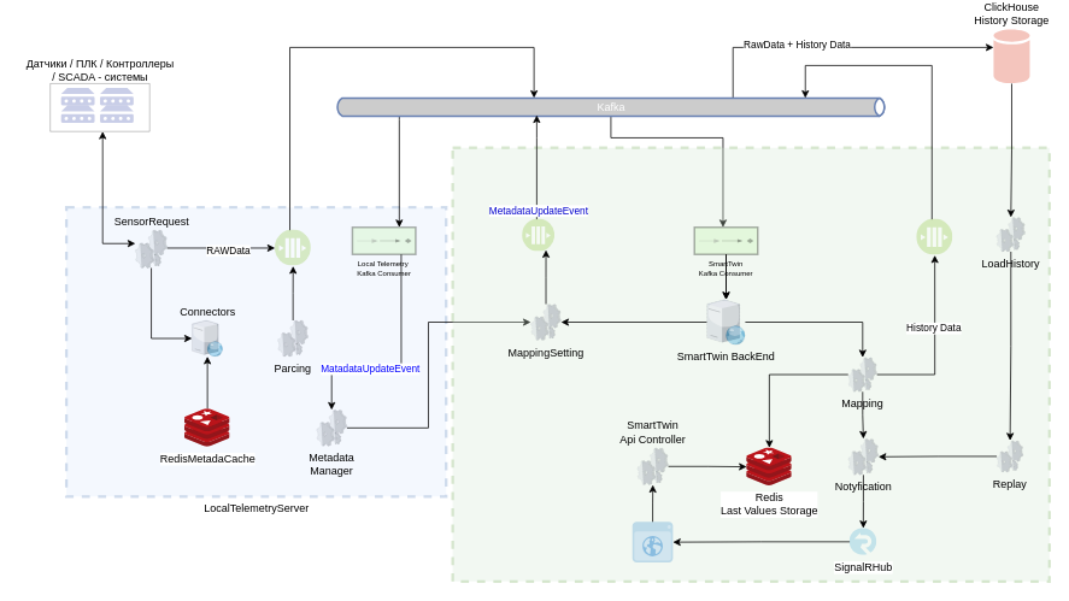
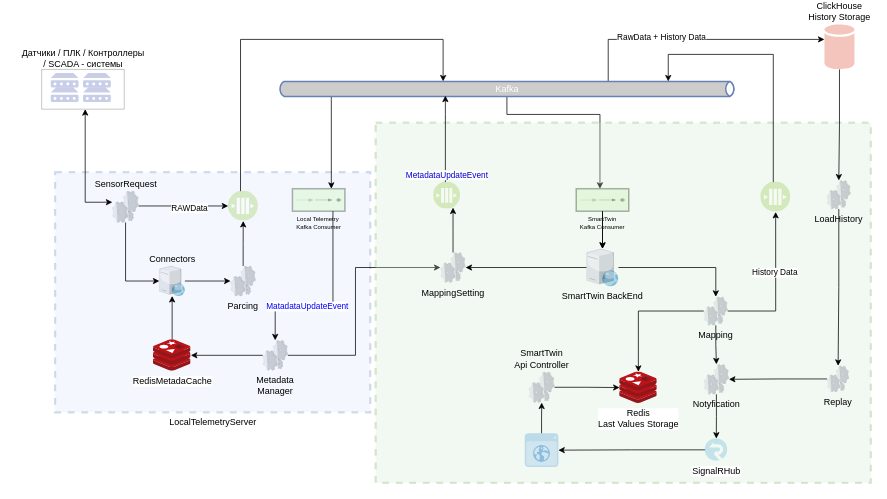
  <mxCell id="0" />
  <mxCell id="1" parent="0" />
  <mxCell id="2" value="LocalTelemetryServer" style="verticalLabelPosition=bottom;verticalAlign=top;html=1;shape=mxgraph.basic.rect;fillColor2=none;strokeWidth=3;size=20;indent=5;dashed=1;fillColor=#dae8fc;strokeColor=#6c8ebf;opacity=30;" parent="1" vertex="1"><mxGeometry x="72.87" y="217" width="420" height="320" as="geometry" /></mxCell>
+ <mxCell id="3" style="edgeStyle=orthogonalEdgeStyle;rounded=0;orthogonalLoop=1;jettySize=auto;html=1;" parent="1" source="4" target="6" edge="1"><mxGeometry relative="1" as="geometry" /></mxCell>
  <mxCell id="4" value="Connectors" style="verticalLabelPosition=top;aspect=fixed;html=1;verticalAlign=bottom;strokeColor=none;align=center;outlineConnect=0;shape=mxgraph.citrix.web_server;gradientColor=none;opacity=30;labelPosition=center;" parent="1" vertex="1"><mxGeometry x="211.85" y="342" width="34" height="40" as="geometry" /></mxCell>
  <mxCell id="5" style="edgeStyle=orthogonalEdgeStyle;rounded=0;orthogonalLoop=1;jettySize=auto;html=1;" parent="1" source="6" target="13" edge="1"><mxGeometry relative="1" as="geometry" /></mxCell>
  <mxCell id="6" value="Parcing" style="verticalLabelPosition=bottom;aspect=fixed;html=1;verticalAlign=top;strokeColor=none;align=center;outlineConnect=0;shape=mxgraph.citrix.process;opacity=30;" parent="1" vertex="1"><mxGeometry x="306.68" y="342" width="33.55" height="40" as="geometry" /></mxCell>
  <mxCell id="7" style="edgeStyle=orthogonalEdgeStyle;rounded=0;orthogonalLoop=1;jettySize=auto;html=1;" parent="1" source="11" target="4" edge="1"><mxGeometry relative="1" as="geometry"><Array as="points"><mxPoint x="167.16" y="362" /></Array></mxGeometry></mxCell>
  <mxCell id="8" style="edgeStyle=orthogonalEdgeStyle;rounded=0;orthogonalLoop=1;jettySize=auto;html=1;startArrow=classic;startFill=1;" parent="1" source="11" target="33" edge="1"><mxGeometry relative="1" as="geometry"><mxPoint x="113.16" y="160" as="targetPoint" /><Array as="points"><mxPoint x="113" y="257" /></Array></mxGeometry></mxCell>
  <mxCell id="9" style="edgeStyle=orthogonalEdgeStyle;rounded=0;orthogonalLoop=1;jettySize=auto;html=1;entryX=0;entryY=0.5;entryDx=0;entryDy=0;startArrow=none;startFill=0;" parent="1" source="11" target="13" edge="1"><mxGeometry relative="1" as="geometry"><Array as="points"><mxPoint x="275" y="262" /><mxPoint x="275" y="262" /></Array></mxGeometry></mxCell>
  <mxCell id="10" value="RAWData" style="edgeLabel;html=1;align=center;verticalAlign=middle;resizable=0;points=[];" parent="9" vertex="1" connectable="0"><mxGeometry x="0.136" y="-2" relative="1" as="geometry"><mxPoint x="-1" as="offset" /></mxGeometry></mxCell>
  <mxCell id="11" value="SensorRequest" style="verticalLabelPosition=top;aspect=fixed;html=1;verticalAlign=bottom;strokeColor=none;align=center;outlineConnect=0;shape=mxgraph.citrix.process;opacity=30;labelPosition=center;" parent="1" vertex="1"><mxGeometry x="149.16" y="242" width="35.23" height="42" as="geometry" /></mxCell>
  <mxCell id="12" style="edgeStyle=orthogonalEdgeStyle;rounded=0;orthogonalLoop=1;jettySize=auto;html=1;" parent="1" source="13" target="18" edge="1"><mxGeometry relative="1" as="geometry"><Array as="points"><mxPoint x="320" y="40" /><mxPoint x="590" y="40" /></Array></mxGeometry></mxCell>
  <mxCell id="13" value="" style="aspect=fixed;perimeter=ellipsePerimeter;html=1;align=center;shadow=0;dashed=0;fontColor=#4277BB;labelBackgroundColor=#ffffff;fontSize=12;spacingTop=3;image;image=img/lib/ibm/blockchain/message_bus.svg;strokeWidth=5;gradientColor=none;opacity=30;" parent="1" vertex="1"><mxGeometry x="303.61" y="242" width="40" height="40" as="geometry" /></mxCell>
  <mxCell id="14" style="edgeStyle=orthogonalEdgeStyle;rounded=0;orthogonalLoop=1;jettySize=auto;html=1;startArrow=none;startFill=0;" parent="1" source="18" target="24" edge="1"><mxGeometry relative="1" as="geometry"><Array as="points"><mxPoint x="441" y="120" /><mxPoint x="441" y="120" /></Array></mxGeometry></mxCell>
  <mxCell id="15" style="edgeStyle=orthogonalEdgeStyle;rounded=0;orthogonalLoop=1;jettySize=auto;html=1;startArrow=none;startFill=0;" parent="1" source="18" target="38" edge="1"><mxGeometry relative="1" as="geometry"><Array as="points"><mxPoint x="675" y="140" /><mxPoint x="799" y="140" /></Array></mxGeometry></mxCell>
  <mxCell id="16" style="edgeStyle=orthogonalEdgeStyle;rounded=0;orthogonalLoop=1;jettySize=auto;html=1;startArrow=none;startFill=0;" parent="1" source="18" target="59" edge="1"><mxGeometry relative="1" as="geometry"><Array as="points"><mxPoint x="810" y="40" /><mxPoint x="1110" y="40" /></Array></mxGeometry></mxCell>
  <mxCell id="17" value="RawData + History Data" style="edgeLabel;html=1;align=center;verticalAlign=middle;resizable=0;points=[];" parent="16" vertex="1" connectable="0"><mxGeometry x="-0.268" y="4" relative="1" as="geometry"><mxPoint as="offset" /></mxGeometry></mxCell>
  <mxCell id="18" value="Kafka" style="html=1;outlineConnect=0;fillColor=#CCCCCC;strokeColor=#6881B3;gradientColor=none;gradientDirection=north;strokeWidth=2;shape=mxgraph.networks.bus;gradientColor=none;gradientDirection=north;fontColor=#ffffff;perimeter=backbonePerimeter;backboneSize=20;" parent="1" vertex="1"><mxGeometry x="370" y="96" width="610" height="20" as="geometry" /></mxCell>
+ <mxCell id="19" style="edgeStyle=orthogonalEdgeStyle;rounded=0;orthogonalLoop=1;jettySize=auto;html=1;" parent="1" source="21" target="26" edge="1"><mxGeometry relative="1" as="geometry" /></mxCell>
  <mxCell id="20" style="edgeStyle=orthogonalEdgeStyle;rounded=0;orthogonalLoop=1;jettySize=auto;html=1;startArrow=none;startFill=0;" parent="1" source="21" target="50" edge="1"><mxGeometry relative="1" as="geometry"><Array as="points"><mxPoint x="473.16" y="461" /><mxPoint x="473.16" y="344" /></Array></mxGeometry></mxCell>
  <mxCell id="21" value="Metadata&lt;br&gt;Manager" style="verticalLabelPosition=bottom;aspect=fixed;html=1;verticalAlign=top;strokeColor=none;align=center;outlineConnect=0;shape=mxgraph.citrix.process;opacity=30;" parent="1" vertex="1"><mxGeometry x="349.61" y="441" width="33.55" height="40" as="geometry" /></mxCell>
  <mxCell id="22" style="edgeStyle=orthogonalEdgeStyle;rounded=0;orthogonalLoop=1;jettySize=auto;html=1;" parent="1" target="21" edge="1"><mxGeometry relative="1" as="geometry"><mxPoint x="443.16" y="269" as="sourcePoint" /><Array as="points"><mxPoint x="443.16" y="269" /><mxPoint x="443.16" y="397" /><mxPoint x="366.16" y="397" /></Array></mxGeometry></mxCell>
  <mxCell id="23" value="MatadataUpdateEvent" style="edgeLabel;html=1;align=center;verticalAlign=middle;resizable=0;points=[];fontColor=#0000FF;" parent="22" vertex="1" connectable="0"><mxGeometry x="0.312" y="-2" relative="1" as="geometry"><mxPoint as="offset" /></mxGeometry></mxCell>
  <mxCell id="24" value="Local Telemetry&amp;nbsp;&lt;br&gt;Kafka Consumer" style="fillColor=#c0f5a9;dashed=0;outlineConnect=0;strokeWidth=2;html=1;align=center;fontSize=8;verticalLabelPosition=bottom;verticalAlign=top;shape=mxgraph.eip.event_driven_consumer;opacity=30;" parent="1" vertex="1"><mxGeometry x="389.16" y="239" width="70" height="30" as="geometry" /></mxCell>
  <mxCell id="25" style="edgeStyle=orthogonalEdgeStyle;rounded=0;orthogonalLoop=1;jettySize=auto;html=1;fontColor=#0000CC;startArrow=none;startFill=0;" parent="1" source="26" target="4" edge="1"><mxGeometry relative="1" as="geometry" /></mxCell>
  <mxCell id="26" value="RedisMetadaCache" style="aspect=fixed;html=1;points=[];align=center;image;fontSize=12;image=img/lib/mscae/Cache_Redis_Product.svg;" parent="1" vertex="1"><mxGeometry x="203.85" y="440" width="50" height="42" as="geometry" /></mxCell>
  <mxCell id="27" value="" style="group" parent="1" vertex="1" connectable="0"><mxGeometry x="20" y="50" width="180" height="83" as="geometry" /></mxCell>
  <mxCell id="28" value="" style="group;labelPosition=center;verticalLabelPosition=bottom;align=center;verticalAlign=top;textDirection=ltr;" parent="27" vertex="1" connectable="0"><mxGeometry x="35.0" y="30" width="110" height="53" as="geometry" /></mxCell>
  <mxCell id="29" value="" style="aspect=fixed;pointerEvents=1;shadow=0;dashed=0;html=1;strokeColor=none;labelPosition=center;verticalLabelPosition=bottom;verticalAlign=top;align=center;fillColor=#00188D;shape=mxgraph.mscae.enterprise.device;opacity=30;" parent="28" vertex="1"><mxGeometry x="12.056" y="4.818" width="37.061" height="19.273" as="geometry" /></mxCell>
  <mxCell id="30" value="" style="aspect=fixed;pointerEvents=1;shadow=0;dashed=0;html=1;strokeColor=none;labelPosition=center;verticalLabelPosition=bottom;verticalAlign=top;align=center;fillColor=#00188D;shape=mxgraph.mscae.enterprise.device;opacity=30;" parent="28" vertex="1"><mxGeometry x="12.056" y="24.091" width="37.061" height="19.273" as="geometry" /></mxCell>
  <mxCell id="31" value="" style="aspect=fixed;pointerEvents=1;shadow=0;dashed=0;html=1;strokeColor=none;labelPosition=center;verticalLabelPosition=bottom;verticalAlign=top;align=center;fillColor=#00188D;shape=mxgraph.mscae.enterprise.device;opacity=30;" parent="28" vertex="1"><mxGeometry x="55.106" y="24.091" width="37.061" height="19.273" as="geometry" /></mxCell>
  <mxCell id="32" value="" style="aspect=fixed;pointerEvents=1;shadow=0;dashed=0;html=1;strokeColor=none;labelPosition=center;verticalLabelPosition=bottom;verticalAlign=top;align=center;fillColor=#00188D;shape=mxgraph.mscae.enterprise.device;opacity=30;" parent="28" vertex="1"><mxGeometry x="55.106" y="4.818" width="37.061" height="19.273" as="geometry" /></mxCell>
  <mxCell id="33" value="" style="verticalLabelPosition=bottom;verticalAlign=top;html=1;shape=mxgraph.basic.rect;fillColor2=none;strokeWidth=1;size=20;indent=5;gradientColor=none;opacity=30;" parent="28" vertex="1"><mxGeometry width="110.0" height="53" as="geometry" /></mxCell>
  <mxCell id="34" value="Датчики / ПЛК / Контроллеры&lt;br&gt;/ SCADA - системы" style="text;html=1;align=center;verticalAlign=middle;resizable=0;points=[];autosize=1;fontSize=12;" parent="27" vertex="1"><mxGeometry width="180" height="30" as="geometry" /></mxCell>
  <mxCell id="35" value="" style="verticalLabelPosition=bottom;verticalAlign=top;html=1;shape=mxgraph.basic.rect;fillColor2=none;strokeWidth=3;size=20;indent=5;dashed=1;opacity=30;fillColor=#d5e8d4;strokeColor=#82b366;" parent="1" vertex="1"><mxGeometry x="500" y="151" width="660" height="480" as="geometry" /></mxCell>
  <mxCell id="36" style="edgeStyle=orthogonalEdgeStyle;rounded=0;orthogonalLoop=1;jettySize=auto;html=1;startArrow=none;startFill=0;" parent="1" source="38" target="48" edge="1"><mxGeometry relative="1" as="geometry" /></mxCell>
  <mxCell id="37" value="" style="edgeStyle=orthogonalEdgeStyle;rounded=0;orthogonalLoop=1;jettySize=auto;html=1;startArrow=none;startFill=0;" parent="1" source="38" target="48" edge="1"><mxGeometry relative="1" as="geometry" /></mxCell>
  <mxCell id="38" value="SmartTwin &lt;br&gt;Kafka Consumer" style="fillColor=#c0f5a9;dashed=0;outlineConnect=0;strokeWidth=2;html=1;align=center;fontSize=8;verticalLabelPosition=bottom;verticalAlign=top;shape=mxgraph.eip.event_driven_consumer;opacity=30;" parent="1" vertex="1"><mxGeometry x="767.36" y="239" width="70" height="30" as="geometry" /></mxCell>
  <mxCell id="39" style="edgeStyle=orthogonalEdgeStyle;rounded=0;orthogonalLoop=1;jettySize=auto;html=1;startArrow=none;startFill=0;" parent="1" source="43" target="45" edge="1"><mxGeometry relative="1" as="geometry" /></mxCell>
  <mxCell id="40" style="edgeStyle=orthogonalEdgeStyle;rounded=0;orthogonalLoop=1;jettySize=auto;html=1;startArrow=none;startFill=0;" parent="1" source="43" target="55" edge="1"><mxGeometry relative="1" as="geometry" /></mxCell>
  <mxCell id="41" style="edgeStyle=orthogonalEdgeStyle;rounded=0;orthogonalLoop=1;jettySize=auto;html=1;startArrow=none;startFill=0;" parent="1" source="43" target="57" edge="1"><mxGeometry relative="1" as="geometry" /></mxCell>
  <mxCell id="42" value="History Data" style="edgeLabel;html=1;align=center;verticalAlign=middle;resizable=0;points=[];" parent="41" vertex="1" connectable="0"><mxGeometry x="0.177" y="2" relative="1" as="geometry"><mxPoint as="offset" /></mxGeometry></mxCell>
  <mxCell id="43" value="Mapping" style="verticalLabelPosition=bottom;aspect=fixed;html=1;verticalAlign=top;strokeColor=none;align=center;outlineConnect=0;shape=mxgraph.citrix.process;opacity=30;dashed=1;" parent="1" vertex="1"><mxGeometry x="937.36" y="383" width="31.87" height="38" as="geometry" /></mxCell>
  <mxCell id="44" style="edgeStyle=orthogonalEdgeStyle;rounded=0;orthogonalLoop=1;jettySize=auto;html=1;startArrow=none;startFill=0;" parent="1" source="45" target="65" edge="1"><mxGeometry relative="1" as="geometry" /></mxCell>
  <mxCell id="45" value="Notyfication" style="verticalLabelPosition=bottom;aspect=fixed;html=1;verticalAlign=top;strokeColor=none;align=center;outlineConnect=0;shape=mxgraph.citrix.process;opacity=30;dashed=1;" parent="1" vertex="1"><mxGeometry x="937.36" y="473" width="33.55" height="40" as="geometry" /></mxCell>
  <mxCell id="46" style="edgeStyle=orthogonalEdgeStyle;rounded=0;orthogonalLoop=1;jettySize=auto;html=1;startArrow=none;startFill=0;" parent="1" source="48" target="50" edge="1"><mxGeometry relative="1" as="geometry" /></mxCell>
  <mxCell id="47" style="edgeStyle=orthogonalEdgeStyle;rounded=0;orthogonalLoop=1;jettySize=auto;html=1;startArrow=none;startFill=0;" parent="1" source="48" target="43" edge="1"><mxGeometry relative="1" as="geometry" /></mxCell>
  <mxCell id="48" value="SmartTwin BackEnd" style="verticalLabelPosition=bottom;aspect=fixed;html=1;verticalAlign=top;strokeColor=none;align=center;outlineConnect=0;shape=mxgraph.citrix.web_server;gradientColor=none;opacity=30;dashed=1;" parent="1" vertex="1"><mxGeometry x="781.11" y="319" width="42.5" height="50" as="geometry" /></mxCell>
  <mxCell id="49" style="edgeStyle=orthogonalEdgeStyle;rounded=0;orthogonalLoop=1;jettySize=auto;html=1;entryX=0.75;entryY=1;entryDx=0;entryDy=0;startArrow=none;startFill=0;" parent="1" source="50" target="54" edge="1"><mxGeometry relative="1" as="geometry" /></mxCell>
  <mxCell id="50" value="MappingSetting" style="verticalLabelPosition=bottom;aspect=fixed;html=1;verticalAlign=top;strokeColor=none;align=center;outlineConnect=0;shape=mxgraph.citrix.process;opacity=30;dashed=1;" parent="1" vertex="1"><mxGeometry x="586.39" y="324" width="33.54" height="40" as="geometry" /></mxCell>
  <mxCell id="51" style="edgeStyle=orthogonalEdgeStyle;rounded=0;orthogonalLoop=1;jettySize=auto;html=1;startArrow=none;startFill=0;" parent="1" source="54" target="18" edge="1"><mxGeometry relative="1" as="geometry"><Array as="points"><mxPoint x="593" y="140" /><mxPoint x="593" y="140" /></Array></mxGeometry></mxCell>
  <mxCell id="52" value="Edtlj" style="edgeLabel;html=1;align=center;verticalAlign=middle;resizable=0;points=[];" parent="51" vertex="1" connectable="0"><mxGeometry x="-0.835" y="1" relative="1" as="geometry"><mxPoint y="-1" as="offset" /></mxGeometry></mxCell>
  <mxCell id="53" value="MetadataUpdateEvent" style="edgeLabel;html=1;align=center;verticalAlign=middle;resizable=0;points=[];fontColor=#0000CC;" parent="51" vertex="1" connectable="0"><mxGeometry x="-0.835" y="-1" relative="1" as="geometry"><mxPoint y="-1" as="offset" /></mxGeometry></mxCell>
  <mxCell id="54" value="" style="aspect=fixed;perimeter=ellipsePerimeter;html=1;align=center;shadow=0;dashed=0;fontColor=#4277BB;labelBackgroundColor=#ffffff;fontSize=12;spacingTop=3;image;image=img/lib/ibm/blockchain/message_bus.svg;strokeWidth=5;gradientColor=none;opacity=30;" parent="1" vertex="1"><mxGeometry x="577.16" y="230" width="36" height="36" as="geometry" /></mxCell>
  <mxCell id="55" value="Redis&lt;br&gt;Last Values Storage" style="aspect=fixed;html=1;points=[];align=center;image;fontSize=12;image=img/lib/mscae/Cache_Redis_Product.svg;" parent="1" vertex="1"><mxGeometry x="825.16" y="483" width="50" height="42" as="geometry" /></mxCell>
  <mxCell id="56" style="edgeStyle=orthogonalEdgeStyle;rounded=0;orthogonalLoop=1;jettySize=auto;html=1;startArrow=none;startFill=0;" parent="1" source="57" target="18" edge="1"><mxGeometry relative="1" as="geometry"><Array as="points"><mxPoint x="1030" y="60" /><mxPoint x="890" y="60" /></Array></mxGeometry></mxCell>
  <mxCell id="57" value="" style="aspect=fixed;perimeter=ellipsePerimeter;html=1;align=center;shadow=0;dashed=0;fontColor=#4277BB;labelBackgroundColor=#ffffff;fontSize=12;spacingTop=3;image;image=img/lib/ibm/blockchain/message_bus.svg;strokeWidth=5;gradientColor=none;opacity=30;" parent="1" vertex="1"><mxGeometry x="1013.16" y="230" width="40" height="40" as="geometry" /></mxCell>
  <mxCell id="58" style="edgeStyle=orthogonalEdgeStyle;rounded=0;orthogonalLoop=1;jettySize=auto;html=1;startArrow=none;startFill=0;" parent="1" source="59" target="61" edge="1"><mxGeometry relative="1" as="geometry" /></mxCell>
  <mxCell id="59" value="ClickHouse&lt;br&gt;History Storage" style="shadow=0;dashed=0;html=1;strokeColor=none;labelPosition=center;verticalLabelPosition=top;verticalAlign=bottom;outlineConnect=0;align=center;shape=mxgraph.office.databases.database;fillColor=#DA4026;opacity=30;" parent="1" vertex="1"><mxGeometry x="1098.16" y="20" width="40" height="60" as="geometry" /></mxCell>
  <mxCell id="60" style="edgeStyle=orthogonalEdgeStyle;rounded=0;orthogonalLoop=1;jettySize=auto;html=1;startArrow=none;startFill=0;" parent="1" source="61" target="63" edge="1"><mxGeometry relative="1" as="geometry" /></mxCell>
  <mxCell id="61" value="LoadHistory" style="verticalLabelPosition=bottom;aspect=fixed;html=1;verticalAlign=top;strokeColor=none;align=center;outlineConnect=0;shape=mxgraph.citrix.process;opacity=30;dashed=1;" parent="1" vertex="1"><mxGeometry x="1101.29" y="228" width="31.87" height="38" as="geometry" /></mxCell>
  <mxCell id="62" style="edgeStyle=orthogonalEdgeStyle;rounded=0;orthogonalLoop=1;jettySize=auto;html=1;startArrow=none;startFill=0;" parent="1" source="63" target="45" edge="1"><mxGeometry relative="1" as="geometry" /></mxCell>
  <mxCell id="63" value="Replay" style="verticalLabelPosition=bottom;aspect=fixed;html=1;verticalAlign=top;strokeColor=none;align=center;outlineConnect=0;shape=mxgraph.citrix.process;opacity=30;dashed=1;" parent="1" vertex="1"><mxGeometry x="1101.65" y="475" width="29.35" height="35" as="geometry" /></mxCell>
  <mxCell id="64" style="edgeStyle=orthogonalEdgeStyle;rounded=0;orthogonalLoop=1;jettySize=auto;html=1;startArrow=none;startFill=0;" parent="1" source="65" target="67" edge="1"><mxGeometry relative="1" as="geometry" /></mxCell>
  <mxCell id="65" value="SignalRHub" style="aspect=fixed;html=1;points=[];align=center;image;fontSize=12;image=img/lib/mscae/SignalR.svg;strokeWidth=5;gradientColor=none;opacity=30;dashed=1;" parent="1" vertex="1"><mxGeometry x="939.13" y="572" width="30" height="30" as="geometry" /></mxCell>
  <mxCell id="66" style="edgeStyle=orthogonalEdgeStyle;rounded=0;orthogonalLoop=1;jettySize=auto;html=1;startArrow=none;startFill=0;" parent="1" source="67" target="69" edge="1"><mxGeometry relative="1" as="geometry" /></mxCell>
  <mxCell id="67" value="" style="shadow=0;dashed=0;html=1;strokeColor=none;fillColor=#4495D1;labelPosition=center;verticalLabelPosition=bottom;verticalAlign=top;align=center;outlineConnect=0;shape=mxgraph.veeam.2d.web_ui;opacity=30;" parent="1" vertex="1"><mxGeometry x="698.76" y="565" width="44.8" height="44.8" as="geometry" /></mxCell>
  <mxCell id="68" style="edgeStyle=orthogonalEdgeStyle;rounded=0;orthogonalLoop=1;jettySize=auto;html=1;startArrow=none;startFill=0;" parent="1" source="69" target="55" edge="1"><mxGeometry relative="1" as="geometry" /></mxCell>
  <mxCell id="69" value="SmartTwin &lt;br&gt;Api Controller" style="verticalLabelPosition=top;aspect=fixed;html=1;verticalAlign=bottom;strokeColor=none;align=center;outlineConnect=0;shape=mxgraph.citrix.process;opacity=30;dashed=1;labelPosition=center;" parent="1" vertex="1"><mxGeometry x="704.16" y="483.08" width="34.33" height="40.92" as="geometry" /></mxCell>
